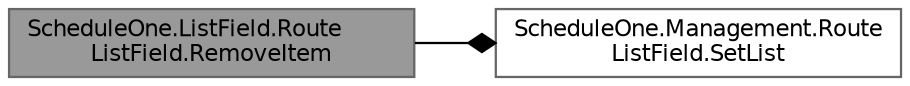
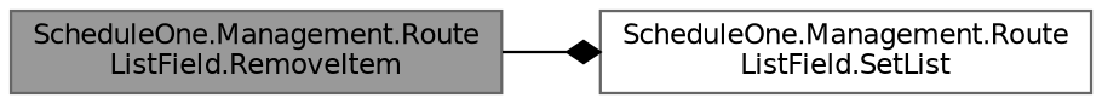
  digraph {
    rankdir=LR
    node [fontname=Helvetica fontsize=10 shape=box style=filled]
-   n1 [color=gray40 fillcolor=grey60 fontcolor=black height=0.2 label="ScheduleOne.ListField.Route\lListField.RemoveItem" width=0.4]
+   n1 [color=gray40 fillcolor=grey60 fontcolor=black height=0.2 label="ScheduleOne.Management.Route\lListField.RemoveItem" width=0.4]
    n2 [color=grey40 fillcolor=white height=0.2 label="ScheduleOne.Management.Route\lListField.SetList" width=0.4]
    n1 -> n2 [color=black fontname=Helvetica fontsize=10 labelfontname=Helvetica labelfontsize=10 style=solid arrowhead=diamond]
  }
